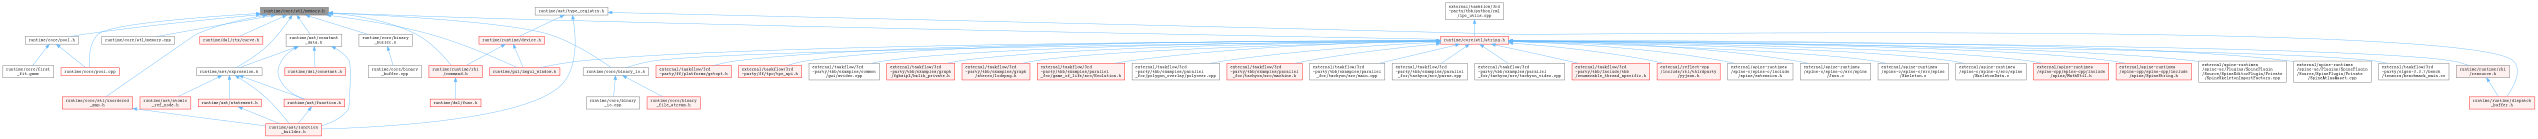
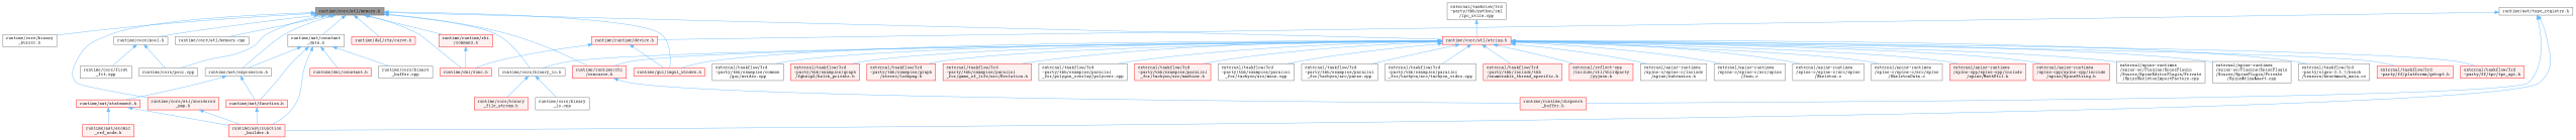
  digraph {
    fontname="Courier Prime"
    node [color=red fillcolor="#FFF0F0" fontname="Courier Prime" fontsize=10 shape=box style=filled]
    edge [color=steelblue1 dir=back fontname="Courier Prime" fontsize=10 labelfontname=Helvetica labelfontsize=10 style=solid]
    n1 [color=gray40 fillcolor=grey60 fontcolor=black height=0.2 label="runtime/core/stl/memory.h" width=0.4]
    n2 [color=grey40 fillcolor=white height=0.2 label="runtime/ast/constant\l_data.h" width=0.4]
    n3 [color=grey40 fillcolor=white height=0.2 label="runtime/ast/expression.h" width=0.4]
    n4 [height=0.2 label="runtime/dsl/func.h" width=0.4]
    n5 [height=0.2 label="runtime/gui/imgui_window.h" width=0.4]
    n6 [color=grey40 fillcolor=white height=0.2 label="runtime/core/binary\l_buffer.h" width=0.4]
    n7 [color=grey40 fillcolor=white height=0.2 label="runtime/core/binary_io.h" width=0.4]
    n8 [color=grey40 fillcolor=white height=0.2 label="runtime/core/pool.h" width=0.4]
    n9 [color=grey40 fillcolor=white height=0.2 label="runtime/core/stl/memory.cpp" width=0.4]
    n10 [height=0.2 label="runtime/core/stl/string.h" width=0.4]
-   n11 [color=grey40 height=0.2 label="runtime/runtime/rhi\l/resource.h" width=0.4]
+   n11 [height=0.2 label="runtime/runtime/rhi\l/resource.h" width=0.4]
    n12 [height=0.2 label="runtime/core/stl/unordered\l_map.h" width=0.4]
    n13 [height=0.2 label="runtime/dsl/rtx/curve.h" width=0.4]
    n14 [height=0.2 label="runtime/runtime/rhi\l/command.h" width=0.4]
-   n15 [fillcolor=white height=0.2 label="runtime/core/pool.cpp" width=0.4]
+   n15 [color=grey40 fillcolor=white height=0.2 label="runtime/core/pool.cpp" width=0.4]
    n16 [height=0.2 label="runtime/ast/function.h" width=0.4]
    n17 [height=0.2 label="runtime/ast/function\l_builder.h" width=0.4]
    n18 [height=0.2 label="runtime/dsl/constant.h" width=0.4]
    n19 [height=0.2 label="runtime/ast/atomic\l_ref_node.h" width=0.4]
    n20 [height=0.2 label="runtime/ast/statement.h" width=0.4]
    n21 [color=grey40 fillcolor=white height=0.2 label="runtime/ast/type_registry.h" width=0.4]
    n22 [height=0.2 label="runtime/runtime/device.h" width=0.4]
    n23 [height=0.2 label="runtime/runtime/dispatch\l_buffer.h" width=0.4]
    n24 [color=grey40 fillcolor=white height=0.2 label="runtime/core/binary\l_buffer.cpp" width=0.4]
    n25 [height=0.2 label="runtime/core/binary\l_file_stream.h" width=0.4]
    n26 [color=grey40 fillcolor=white height=0.2 label="runtime/core/binary\l_io.cpp" width=0.4]
-   n27 [color=grey40 fillcolor=white height=0.2 label="runtime/core/first\l_fit.game" width=0.4]
+   n27 [color=grey40 fillcolor=white height=0.2 label="runtime/core/first\l_fit.cpp" width=0.4]
    n28 [height=0.2 label="external/reflect-cpp\l/include/rfl/thirdparty\l/yyjson.h" width=0.4]
    n29 [color=grey40 fillcolor=white height=0.2 label="external/spine-runtimes\l/spine-c/spine-c/include\l/spine/extension.h" width=0.4]
    n30 [color=grey40 fillcolor=white height=0.2 label="external/spine-runtimes\l/spine-c/spine-c/src/spine\l/Json.c" width=0.4]
    n31 [color=grey40 fillcolor=white height=0.2 label="external/spine-runtimes\l/spine-c/spine-c/src/spine\l/Skeleton.c" width=0.4]
    n32 [color=grey40 fillcolor=white height=0.2 label="external/spine-runtimes\l/spine-c/spine-c/src/spine\l/SkeletonData.c" width=0.4]
    n33 [height=0.2 label="external/spine-runtimes\l/spine-cpp/spine-cpp/include\l/spine/MathUtil.h" width=0.4]
    n34 [height=0.2 label="external/spine-runtimes\l/spine-cpp/spine-cpp/include\l/spine/SpineString.h" width=0.4]
    n35 [color=grey40 fillcolor=white height=0.2 label="external/spine-runtimes\l/spine-ue/Plugins/SpinePlugin\l/Source/SpineEditorPlugin/Private\l/SpineSkeletonImportFactory.cpp" width=0.4]
    n36 [color=grey40 fillcolor=white height=0.2 label="external/spine-runtimes\l/spine-ue/Plugins/SpinePlugin\l/Source/SpinePlugin/Private\l/SpineAtlasAsset.cpp" width=0.4]
    n37 [color=grey40 fillcolor=white height=0.2 label="external/taskflow/3rd\l-party/eigen-3.3.7/bench\l/tensors/benchmark_main.cc" width=0.4]
    n38 [height=0.2 label="external/taskflow/3rd\l-party/ff/platforms/getopt.h" width=0.4]
    n39 [height=0.2 label="external/taskflow/3rd\l-party/ff/tpc/tpc_api.h" width=0.4]
    n40 [color=grey40 fillcolor=white height=0.2 label="external/taskflow/3rd\l-party/tbb/examples/common\l/gui/xvideo.cpp" width=0.4]
    n41 [height=0.2 label="external/taskflow/3rd\l-party/tbb/examples/graph\l/fgbzip2/bzlib_private.h" width=0.4]
    n42 [height=0.2 label="external/taskflow/3rd\l-party/tbb/examples/graph\l/stereo/lodepng.h" width=0.4]
    n43 [height=0.2 label="external/taskflow/3rd\l-party/tbb/examples/parallel\l_for/game_of_life/src/Evolution.h" width=0.4]
    n44 [color=grey40 fillcolor=white height=0.2 label="external/taskflow/3rd\l-party/tbb/examples/parallel\l_for/polygon_overlay/polyover.cpp" width=0.4]
    n45 [height=0.2 label="external/taskflow/3rd\l-party/tbb/examples/parallel\l_for/tachyon/src/machine.h" width=0.4]
    n46 [color=grey40 fillcolor=white height=0.2 label="external/taskflow/3rd\l-party/tbb/examples/parallel\l_for/tachyon/src/main.cpp" width=0.4]
    n47 [color=grey40 fillcolor=white height=0.2 label="external/taskflow/3rd\l-party/tbb/examples/parallel\l_for/tachyon/src/parse.cpp" width=0.4]
    n48 [color=grey40 fillcolor=white height=0.2 label="external/taskflow/3rd\l-party/tbb/examples/parallel\l_for/tachyon/src/tachyon_video.cpp" width=0.4]
    n49 [height=0.2 label="external/taskflow/3rd\l-party/tbb/include/tbb\l/enumerable_thread_specific.h" width=0.4]
    n50 [color=grey40 fillcolor=white height=0.2 label="external/taskflow/3rd\l-party/tbb/python/rml\l/ipc_utils.cpp" width=0.4]
    n1 -> n2
    n1 -> n3
+   n1 -> n4
    n1 -> n5
    n1 -> n6
    n1 -> n7
    n1 -> n8
    n1 -> n9
    n1 -> n10
+   n1 -> n11
    n1 -> n12
    n1 -> n13
    n1 -> n14
    n1 -> n15
    n2 -> n3
    n2 -> n16
    n2 -> n17
    n2 -> n18
    n3 -> n16
-   n3 -> n17
-   n3 -> n19
+   n20 -> n19
    n3 -> n20
-   n6 -> n24
+   n2 -> n24
    n7 -> n25
    n7 -> n26
    n8 -> n15
    n8 -> n27
    n10 -> n5
    n10 -> n7
    n10 -> n11
    n10 -> n28
    n10 -> n29
    n10 -> n30
    n10 -> n31
    n10 -> n32
    n10 -> n33
    n10 -> n34
    n10 -> n35
    n10 -> n36
    n10 -> n37
    n10 -> n38
    n10 -> n39
    n10 -> n40
    n10 -> n41
    n10 -> n42
    n10 -> n43
    n10 -> n44
    n10 -> n45
    n10 -> n46
    n10 -> n47
    n10 -> n48
    n10 -> n49
    n11 -> n23
    n12 -> n17
    n14 -> n4
    n16 -> n17
    n20 -> n17
    n21 -> n17
    n21 -> n22
    n21 -> n23
-   n22 -> n14
+   n22 -> n4
    n22 -> n5
    n50 -> n10
  }
